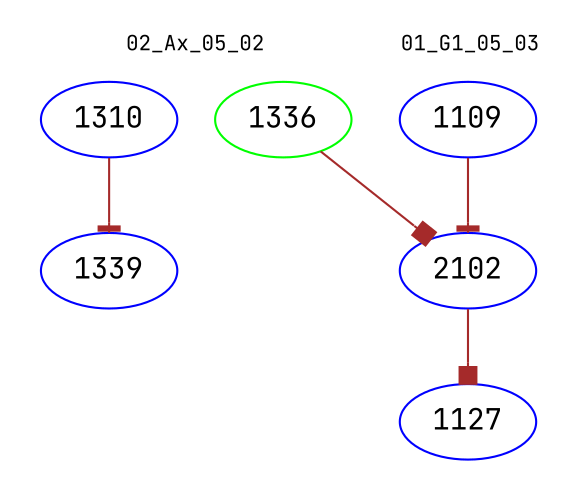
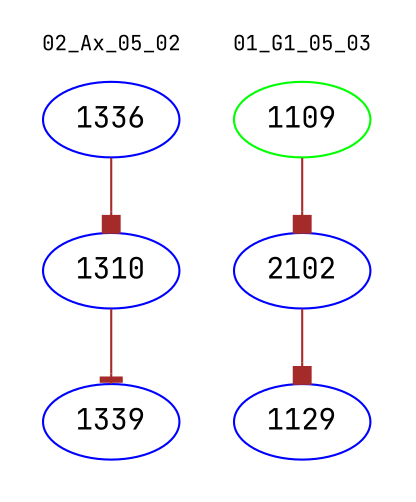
  digraph {
    fontname="JetBrains Mono"
    node [color=blue fontname="JetBrains Mono"]
    edge [arrowhead=box color=brown fontname="JetBrains Mono"]
-   n1 [color=green label=1336]
+   n1 [label=1336]
    n2 [label=1310]
    n3 [label=1339]
-   n4 [label=1109]
+   n4 [color=green label=1109]
    n5 [label=2102]
-   n6 [label=1127]
+   n6 [label=1129]
    subgraph cluster_1 {
      color=white
      fontsize=10
      label="02_Ax_05_02"
      n1
      n2
      n3
    }
    subgraph cluster_2 {
      color=white
      fontsize=10
      label="01_G1_05_03"
      n4
      n5
      n6
    }
-   n1 -> n5
+   n1 -> n2
    n2 -> n3 [arrowhead=tee]
-   n4 -> n5 [arrowhead=tee]
+   n4 -> n5
    n5 -> n6
  }
